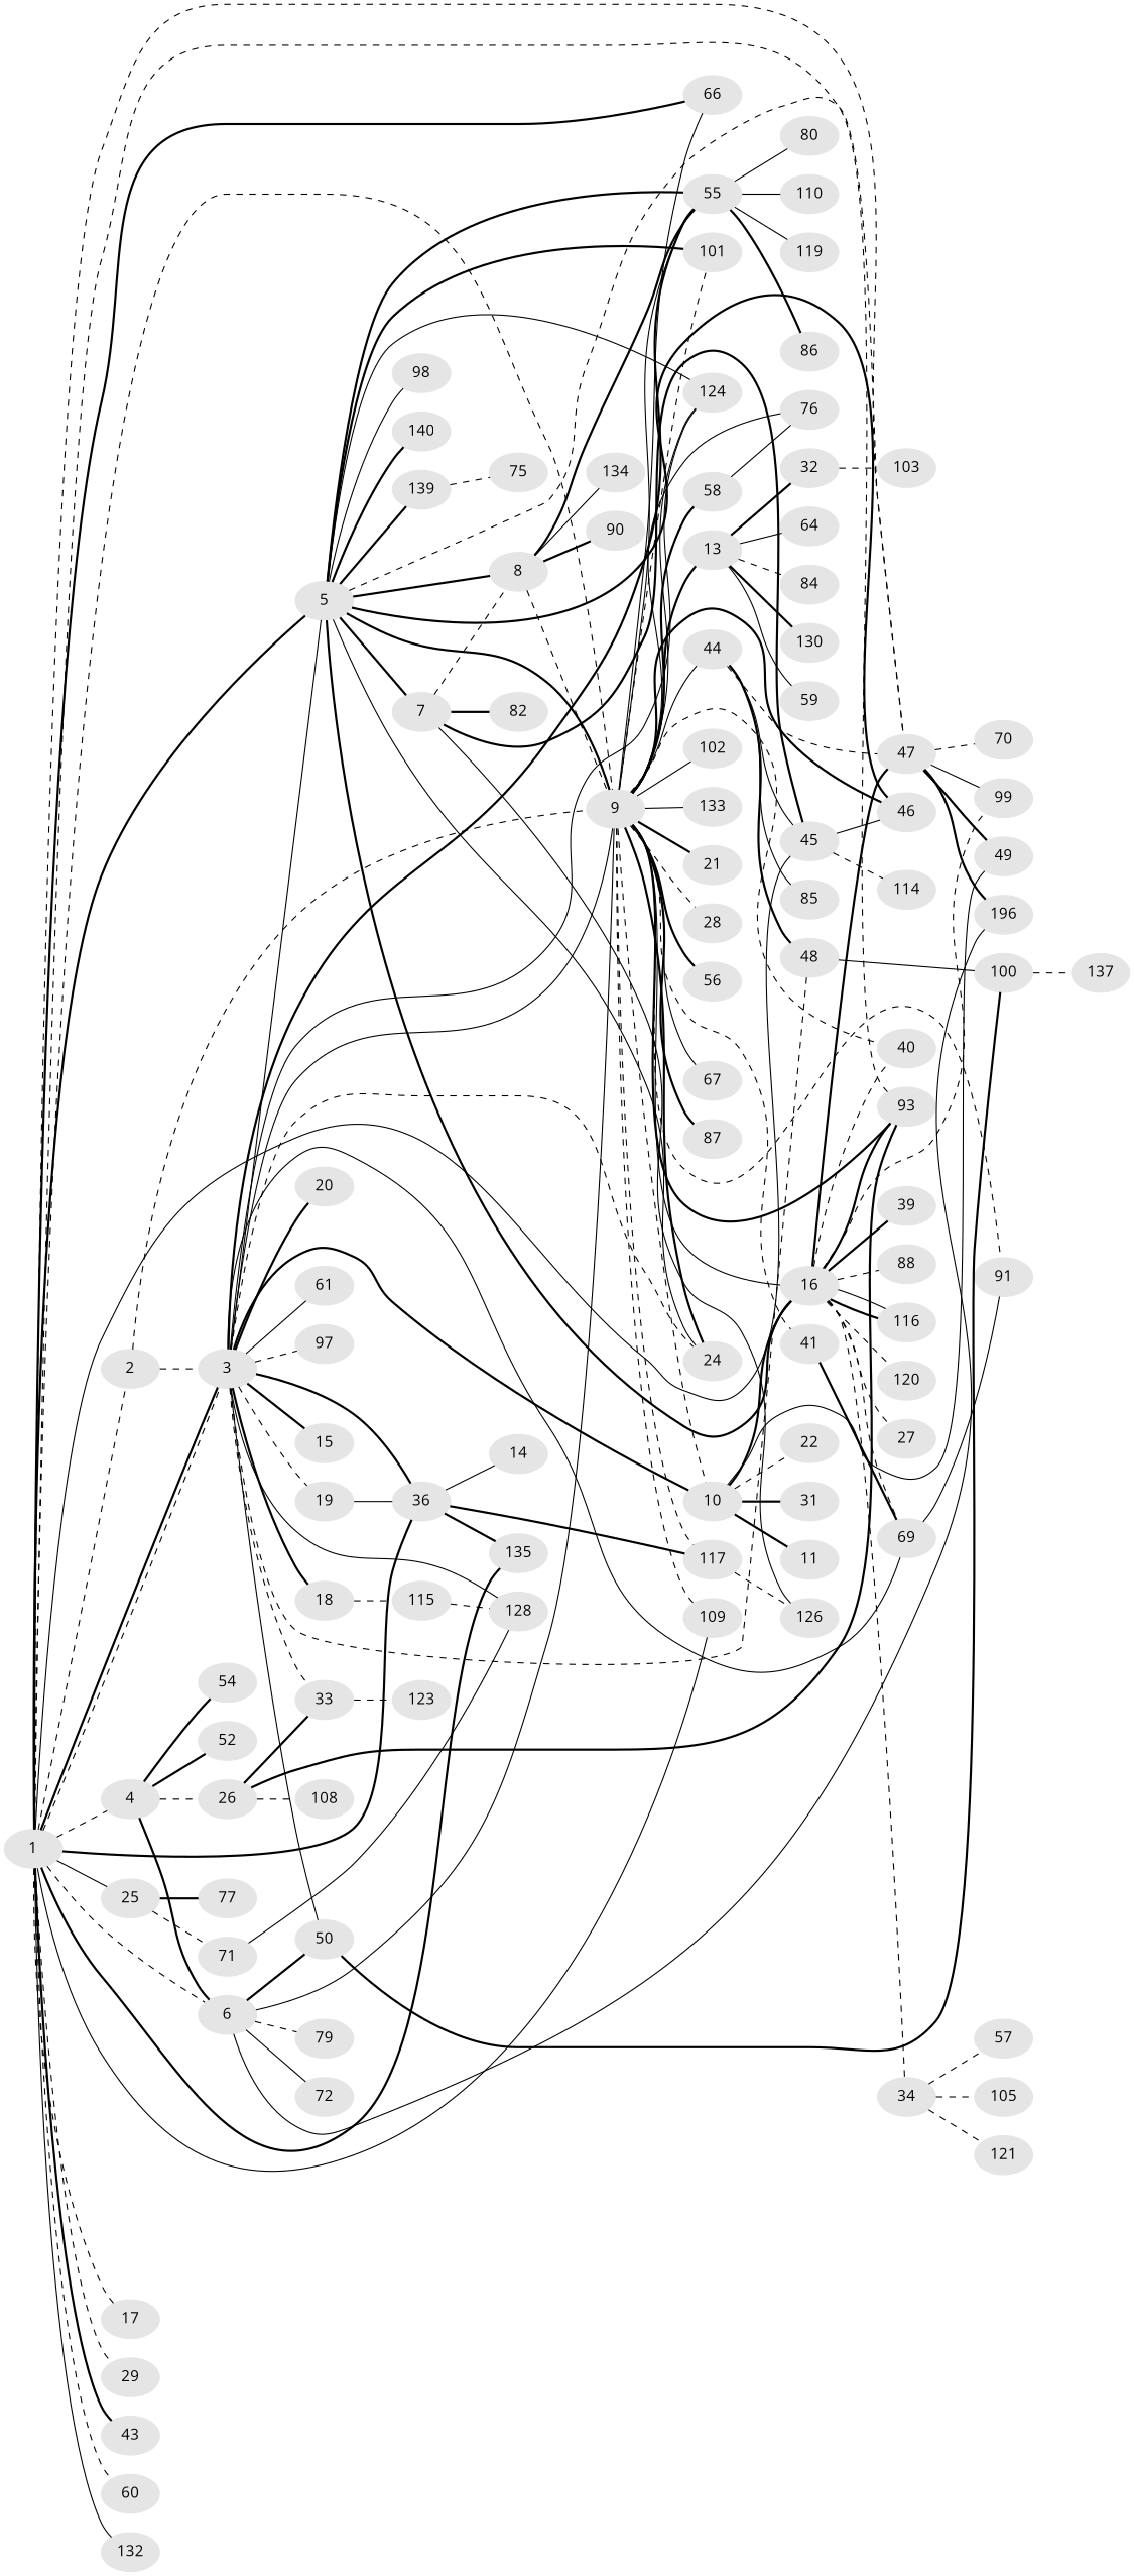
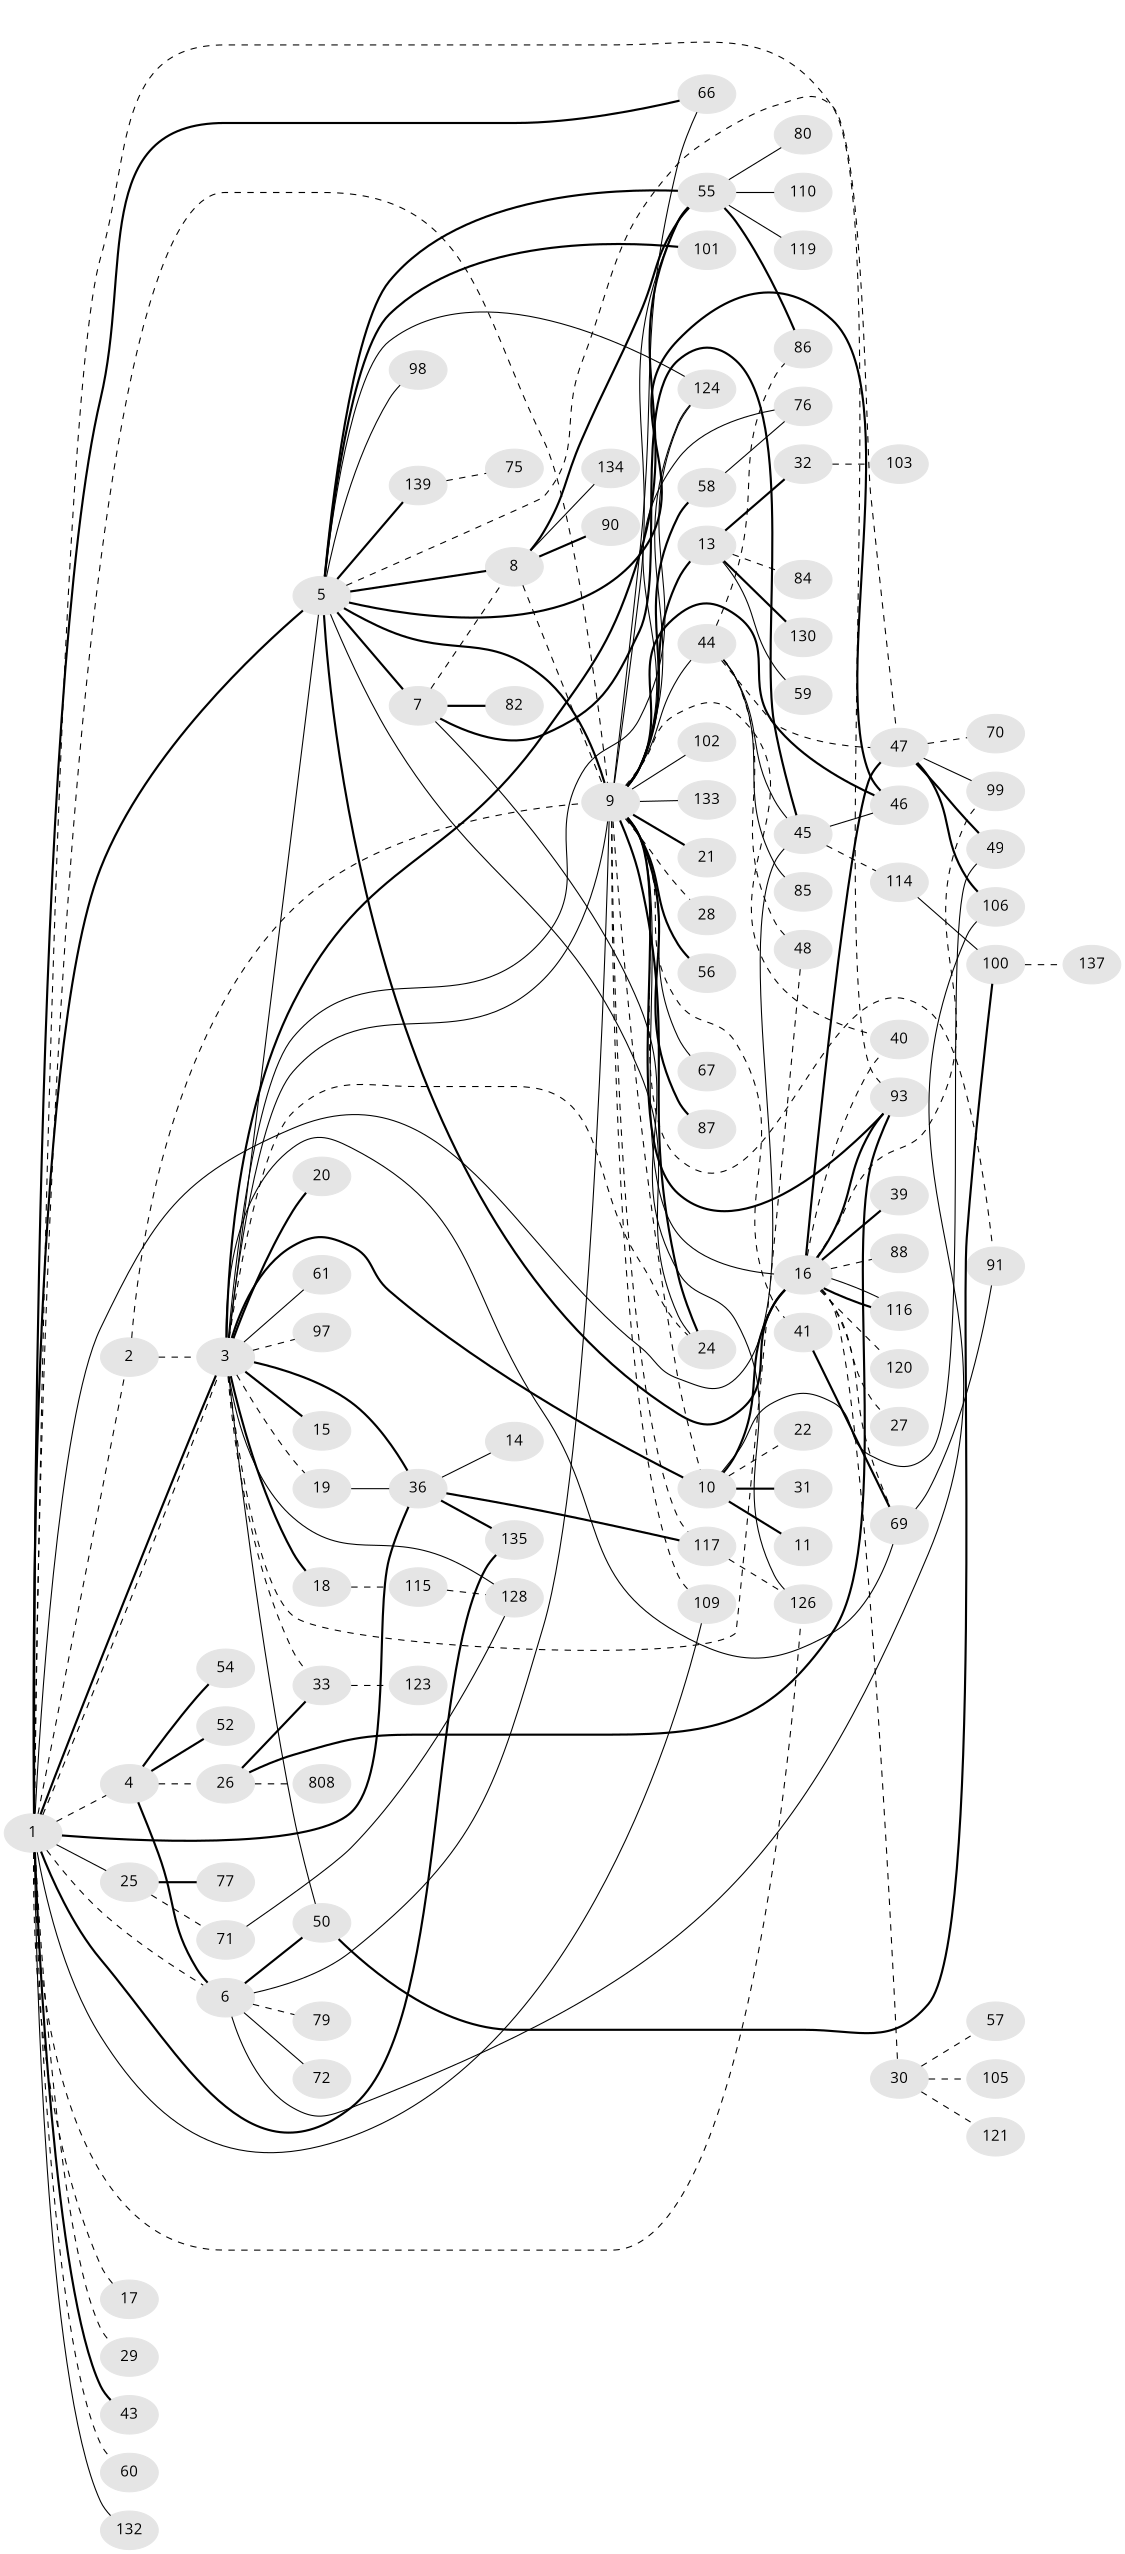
  graph {
    fontname="Open Sans"
    rankdir=LR
    node [color=gray90 fontname="Open Sans" style=filled]
    edge [fontname="Open Sans" style=bold]
    1 [super="+136"]
    2 [super="+104"]
    3 [super="+37"]
    4 [super="+38"]
    5 [super="+30"]
    6 [super="+62"]
    9 [super="+12"]
    17
    25 [super="+42"]
    29
    36 [super="+53"]
    43
    45 [super="+51"]
    47 [super="+78"]
    60 [super="+122"]
    66 [super="+89"]
    93 [super="+129"]
    109
    132
    135
    10 [super="+63"]
    15
    18 [super="+81"]
    19 [super="+83"]
    20
    24
    33
    48 [super="+92"]
    50 [super="+95"]
    55 [super="+65"]
    61
    69
    97
    124
    128
    26 [super="+127"]
    52
    54
    7 [super="+112"]
    8 [super="+96"]
    16 [super="+23"]
    46 [super="+73"]
    98
    101
    139
-   140
    72
    79
-   106 [super="+113" label=196]
+   106 [super="+113"]
    13 [super="+68"]
    21
    28
    40
    41 [super="+107"]
    44 [super="+111"]
    56
    58
    67
    76
    87
    91
    102
    117 [super="+138"]
    133
    71 [super="+131"]
    77
    14
    114
    49
    70
    99
    11
    22
    31
    115
    123
    100
    86
    80
    110
    119
-   108
+   108 [label=808]
    82
    126
    90
    134
    27
-   34 [super="+35"]
+   34 [super="+35" label=30]
    39
    88
    116
    120
    75
    32 [super="+125"]
    59
-   64
    84
    130
    85
    103
    57
    105
    121
    137
    1 -- 2 [style=dashed]
    1 -- 3 [style=dashed]
    1 -- 3
    1 -- 4 [style=dashed]
    1 -- 5
    1 -- 6 [style=dashed]
    1 -- 9 [style=dashed]
    1 -- 17 [style=dashed]
    1 -- 25 [style=solid]
    1 -- 29 [style=dashed]
    1 -- 36
    1 -- 43
    1 -- 45 [style=solid]
-   1 -- 47 [style=dashed weight=2]
+   1 -- 126 [style=dashed weight=2]
    1 -- 60 [style=dashed]
    1 -- 66
    1 -- 93 [style=dashed]
    1 -- 109 [style=solid]
    1 -- 132 [style=solid]
    1 -- 135
    2 -- 3 [style=dashed]
    2 -- 9 [style=dashed]
    3 -- 5 [style=solid]
    3 -- 9 [style=solid]
    3 -- 36
    3 -- 10
    3 -- 15
    3 -- 18 [weight=2]
    3 -- 19 [style=dashed]
    3 -- 20
    3 -- 24 [style=dashed]
    3 -- 33 [style=dashed]
    3 -- 48 [style=dashed]
    3 -- 50 [style=solid]
    3 -- 55
    3 -- 61 [style=solid]
    3 -- 69 [style=solid weight=2]
    3 -- 97 [style=dashed]
    3 -- 124 [style=solid]
    3 -- 128 [style=solid]
    4 -- 6
    4 -- 26 [style=dashed]
    4 -- 52
    4 -- 54
    5 -- 9 [weight=2]
    5 -- 47 [style=dashed]
    5 -- 24 [style=solid]
    5 -- 55
    5 -- 124 [style=solid]
    5 -- 7
    5 -- 8
    5 -- 16
    5 -- 46
    5 -- 98 [style=solid]
    5 -- 101
    5 -- 139
-   5 -- 140
    6 -- 9 [style=solid]
    6 -- 50
    6 -- 72 [style=solid]
    6 -- 79 [style=dashed]
    6 -- 106 [style=solid]
    9 -- 66 [style=solid]
    9 -- 93
    9 -- 109 [style=dashed]
    9 -- 10 [style=dashed weight=2]
    9 -- 24
    9 -- 55 [style=solid]
    9 -- 124 [style=solid]
    9 -- 16 [style=solid]
    9 -- 46
-   9 -- 101 [style=dashed]
    9 -- 13
    9 -- 21
    9 -- 28 [style=dashed]
    9 -- 40 [style=dashed]
    9 -- 41 [style=dashed]
    9 -- 44 [style=solid]
    9 -- 56
    9 -- 58
    9 -- 67 [style=solid]
    9 -- 76 [style=solid]
    9 -- 87
    9 -- 91 [style=dashed]
    9 -- 102 [style=solid]
    9 -- 117 [style=dashed]
    9 -- 133 [style=solid]
    25 -- 71 [style=dashed]
    25 -- 77
    36 -- 135
    36 -- 117
    36 -- 14 [style=solid]
    45 -- 46 [style=solid]
    45 -- 114 [style=dashed]
    47 -- 106
    47 -- 49
    47 -- 70 [style=dashed]
    47 -- 99 [style=solid]
    10 -- 16
    10 -- 49 [style=solid]
    10 -- 11
    10 -- 22 [style=dashed]
    10 -- 31
    18 -- 115 [style=dashed]
    19 -- 36 [style=solid]
    33 -- 123 [style=dashed]
-   48 -- 100 [style=solid]
+   114 -- 100 [style=solid]
    50 -- 100
    55 -- 86
    55 -- 80 [style=solid]
    55 -- 110 [style=solid]
    55 -- 119 [style=solid]
    69 -- 91 [style=solid]
    26 -- 93
    26 -- 33
    26 -- 108 [style=dashed]
    7 -- 45
    7 -- 8 [style=dashed]
    7 -- 82
    7 -- 126 [style=solid]
    8 -- 9 [style=dashed]
    8 -- 55
    8 -- 90
    8 -- 134 [style=solid]
    16 -- 47
    16 -- 93
    16 -- 69 [style=dashed]
    16 -- 40 [style=dashed]
    16 -- 99 [style=dashed]
    16 -- 27 [style=dashed]
    16 -- 34 [style=dashed]
    16 -- 39
    16 -- 88 [style=dashed]
    16 -- 116
    16 -- 116 [style=solid]
    16 -- 120 [style=dashed]
    139 -- 75 [style=dashed]
    13 -- 32
    13 -- 59 [style=solid]
-   13 -- 64 [style=solid]
    13 -- 84 [style=dashed]
    13 -- 130
    41 -- 69
    44 -- 45 [style=solid]
    44 -- 47 [style=dashed]
-   44 -- 48
+   44 -- 48 [style=dashed]
+   44 -- 86 [style=dashed]
    44 -- 85 [style=solid]
    58 -- 76 [style=solid]
    117 -- 126 [style=dashed]
    71 -- 128 [style=solid]
    115 -- 128 [style=dashed]
    100 -- 137 [style=dashed]
    34 -- 57 [style=dashed]
    34 -- 105 [style=dashed]
    34 -- 121 [style=dashed]
    32 -- 103 [style=dashed]
  }
